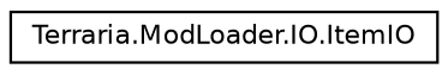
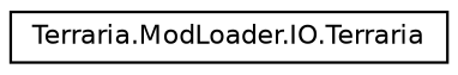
  digraph {
    rankdir=LR
-   n1 [color=black fillcolor=white fontname=Helvetica fontsize=10 height=0.2 label="Terraria.ModLoader.IO.ItemIO" shape=record style=filled width=0.4]
+   n1 [color=black fillcolor=white fontname=Helvetica fontsize=10 height=0.2 label="Terraria.ModLoader.IO.Terraria" shape=record style=filled width=0.4]
  }
